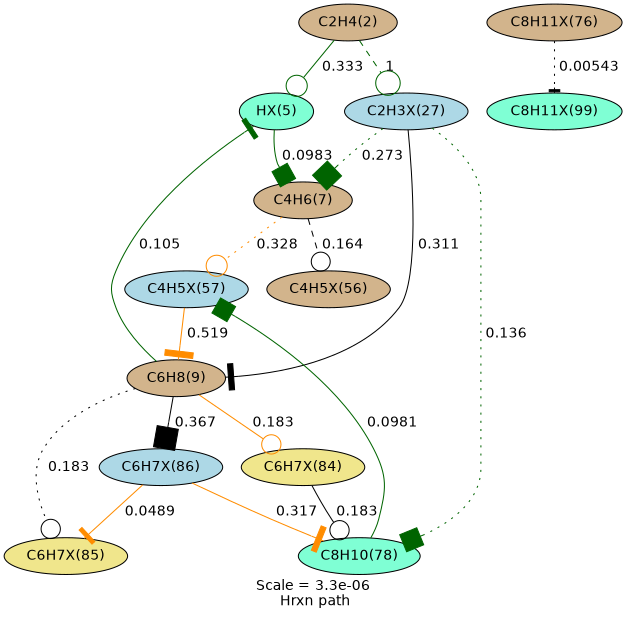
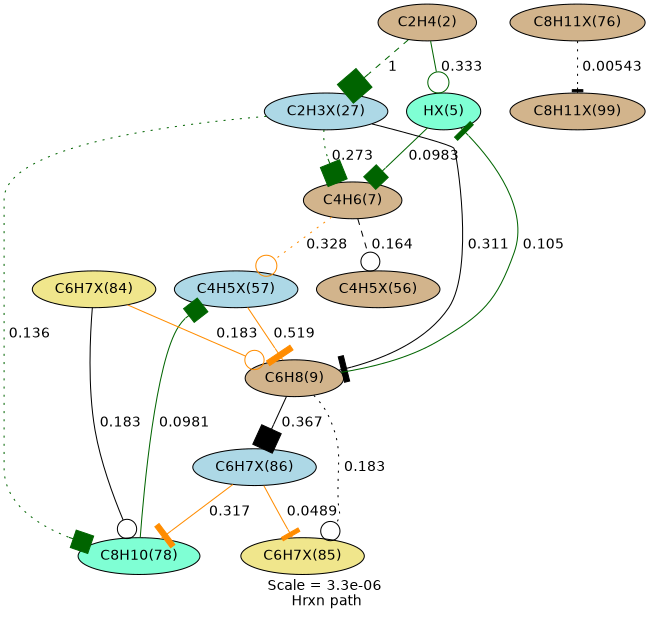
  digraph {
    fontname=Helvetica
    label="Scale = 3.3e-06\l Hrxn path"
    node [fillcolor=tan fontname=Helvetica style=filled]
    edge [arrowhead=odot arrowsize=2.36 color=darkgreen fontname=Helvetica style=solid]
    n1 [label="C2H4(2)"]
    n2 [fillcolor=aquamarine label="HX(5)"]
    n3 [fillcolor=lightblue label="C2H3X(27)"]
    n4 [label="C4H6(7)"]
    n5 [label="C6H8(9)"]
    n6 [fillcolor=aquamarine label="C8H10(78)"]
    n7 [fillcolor=lightblue label="C4H5X(57)"]
    n8 [label="C4H5X(56)"]
    n9 [fillcolor=lightblue label="C6H7X(86)"]
    n10 [fillcolor=khaki label="C6H7X(85)"]
    n11 [fillcolor=khaki label="C6H7X(84)"]
    n12 [label="C8H11X(76)"]
-   n13 [fillcolor=aquamarine label="C8H11X(99)"]
+   n13 [label="C8H11X(99)"]
    n1 -> n2 [arrowsize=2.59 label=" 0.333"]
-   n1 -> n3 [arrowsize=3 label=" 1" style=dashed]
+   n1 -> n3 [arrowhead=box arrowsize=3 label=" 1" style=dashed]
    n2 -> n4 [arrowhead=box arrowsize=2.12 label=" 0.0983"]
    n3 -> n4 [arrowhead=box arrowsize=2.51 label=" 0.273" style=dotted]
    n3 -> n5 [arrowhead=tee arrowsize=2.56 color=black label=" 0.311"]
    n3 -> n6 [arrowhead=box arrowsize=2.25 label=" 0.136" style=dotted]
    n4 -> n7 [arrowsize=2.58 color=darkorange label=" 0.328" style=dotted]
    n4 -> n8 [arrowsize=2.32 color=black label=" 0.164" style=dashed]
    n5 -> n2 [arrowhead=tee arrowsize=2.15 label=" 0.105"]
    n5 -> n9 [arrowhead=box arrowsize=2.62 color=black label=" 0.367"]
    n5 -> n10 [color=black label=" 0.183" style=dotted]
-   n5 -> n11 [color=darkorange label=" 0.183"]
+   n11 -> n5 [color=darkorange label=" 0.183"]
    n6 -> n7 [arrowhead=box arrowsize=2.12 label=" 0.0981"]
    n7 -> n5 [arrowhead=tee arrowsize=2.75 color=darkorange label=" 0.519"]
    n9 -> n6 [arrowhead=tee arrowsize=2.57 color=darkorange label=" 0.317"]
    n9 -> n10 [arrowhead=tee arrowsize=1.86 color=darkorange label=" 0.0489"]
    n11 -> n6 [color=black label=" 0.183"]
    n12 -> n13 [arrowhead=tee arrowsize=1.03 color=black label=" 0.00543" style=dotted]
  }
